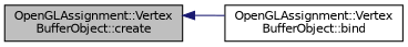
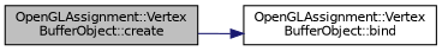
  digraph {
    rankdir=LR
    node [color=black fontname=Helvetica fontsize=10 shape=record style=filled]
    n1 [fillcolor=grey75 fontcolor=black height=0.2 label="OpenGLAssignment::Vertex\lBufferObject::create" width=0.4]
    n2 [fillcolor=white height=0.2 label="OpenGLAssignment::Vertex\lBufferObject::bind" width=0.4]
-   n2 -> n1 [color=midnightblue fontname=Helvetica fontsize=10 labelfontname=Helvetica labelfontsize=10 style=solid]
+   n1 -> n2 [color=midnightblue fontname=Helvetica fontsize=10 labelfontname=Helvetica labelfontsize=10 style=solid]
  }
